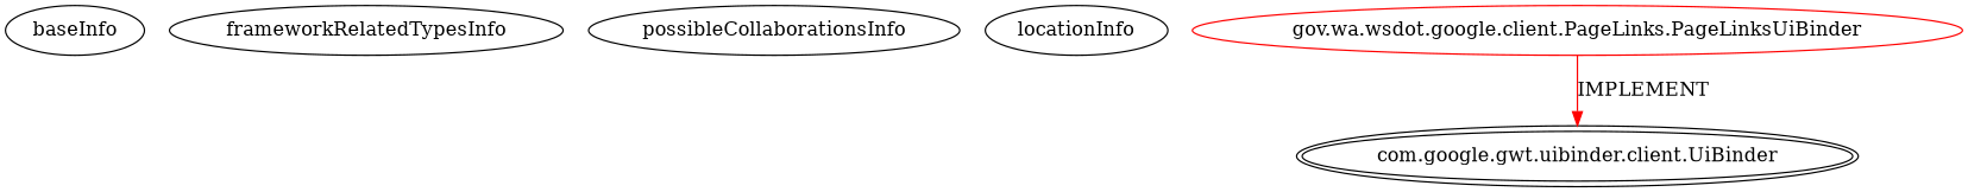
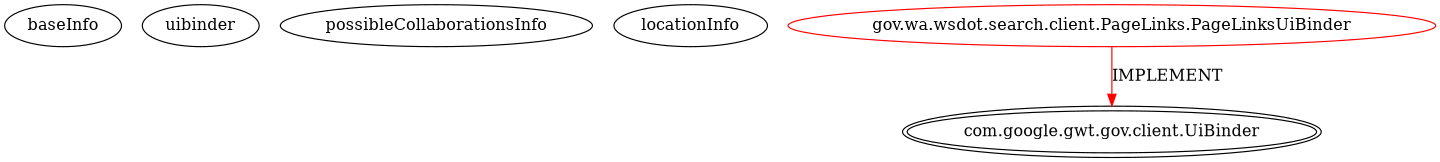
  digraph {
    baseInfo [category=extension_graph graphId=438 isAnonymous=false possibleRelation=false]
-   frameworkRelatedTypesInfo [0="com.google.gwt.uibinder.client.UiBinder"]
+   frameworkRelatedTypesInfo [0="com.google.gwt.uibinder.client.UiBinder" label=uibinder]
    possibleCollaborationsInfo
    locationInfo [contextSignature=PageLinksUiBinder filePath="/WSDOT-WSDOT-Search-GWT/WSDOT-Search-GWT-master/src/gov/wa/wsdot/search/client/PageLinks.java" graphId=438 projectName="WSDOT-WSDOT-Search-GWT"]
-   n5 [color=red isFrameworkType=false label="gov.wa.wsdot.google.client.PageLinks.PageLinksUiBinder" vertexType=ROOT_CLIENT_CLASS_DECLARATION]
-   n6 [isFrameworkType=true label="com.google.gwt.uibinder.client.UiBinder" peripheries=2 vertexType=FRAMEWORK_INTERFACE_TYPE]
+   n5 [color=red isFrameworkType=false label="gov.wa.wsdot.search.client.PageLinks.PageLinksUiBinder" vertexType=ROOT_CLIENT_CLASS_DECLARATION]
+   n6 [isFrameworkType=true label="com.google.gwt.gov.client.UiBinder" peripheries=2 vertexType=FRAMEWORK_INTERFACE_TYPE]
    n5 -> n6 [color=red label=IMPLEMENT]
  }
